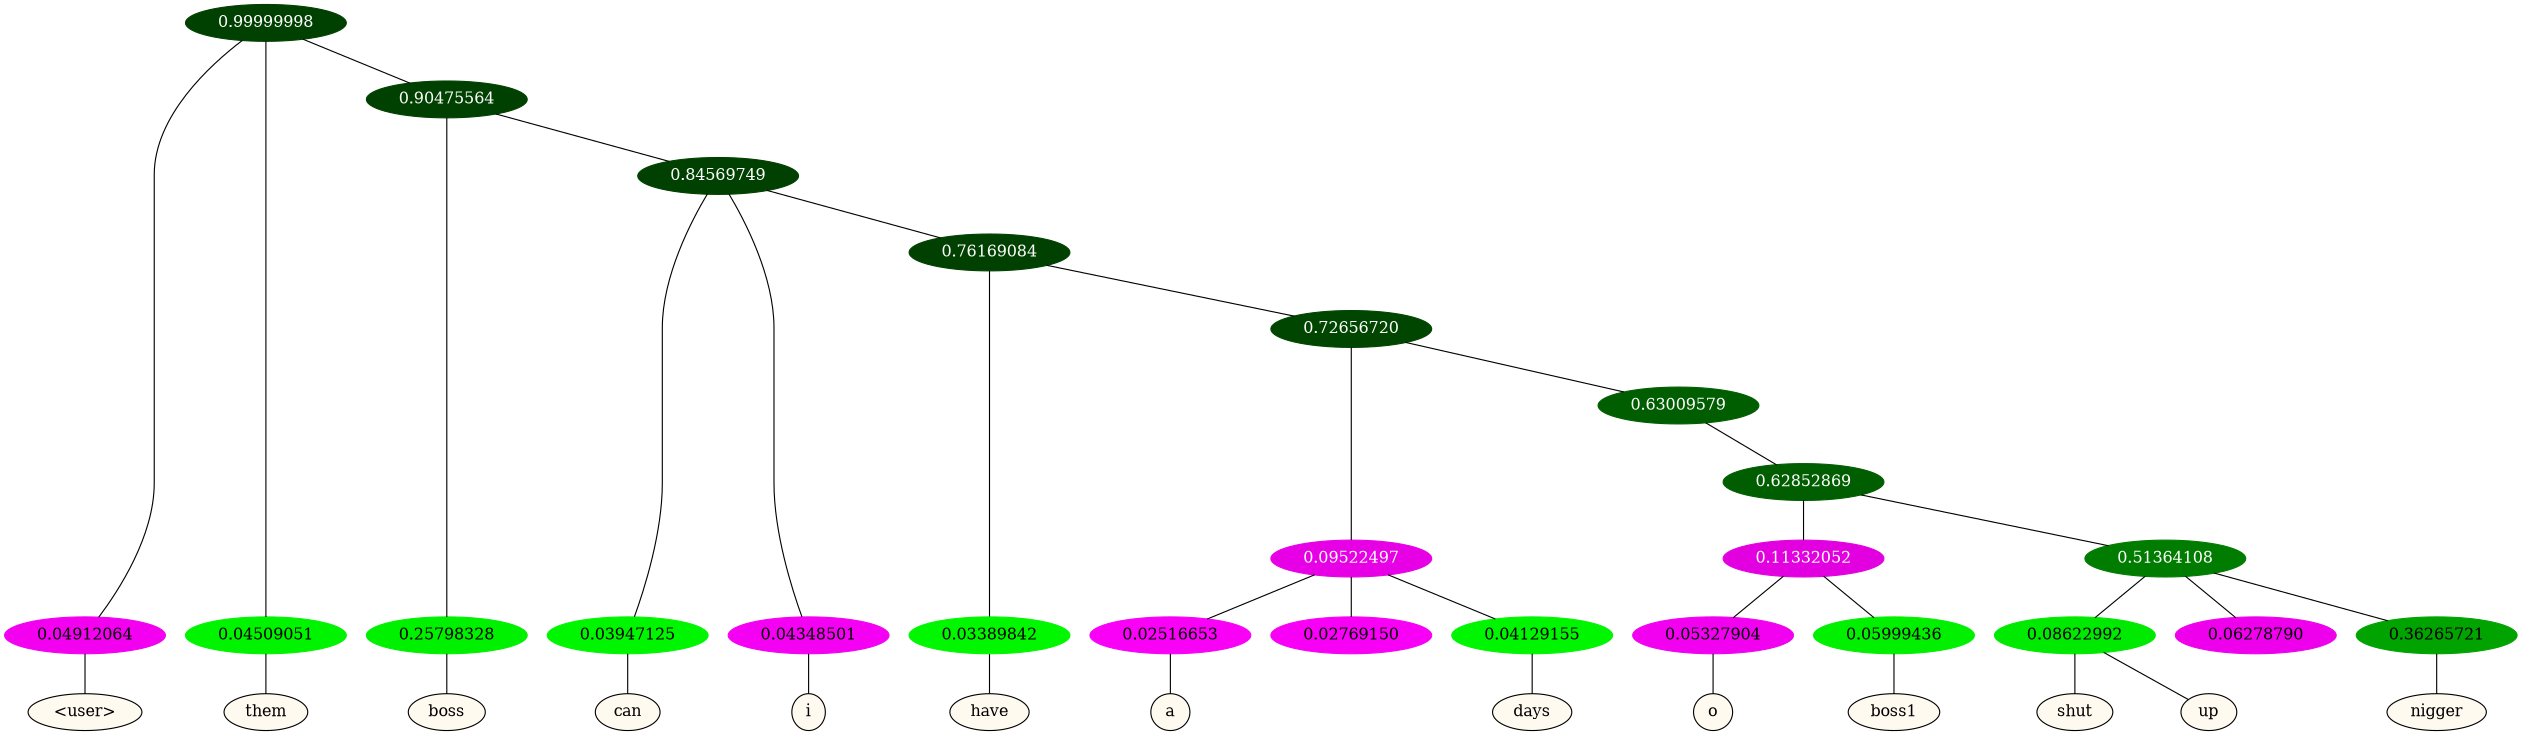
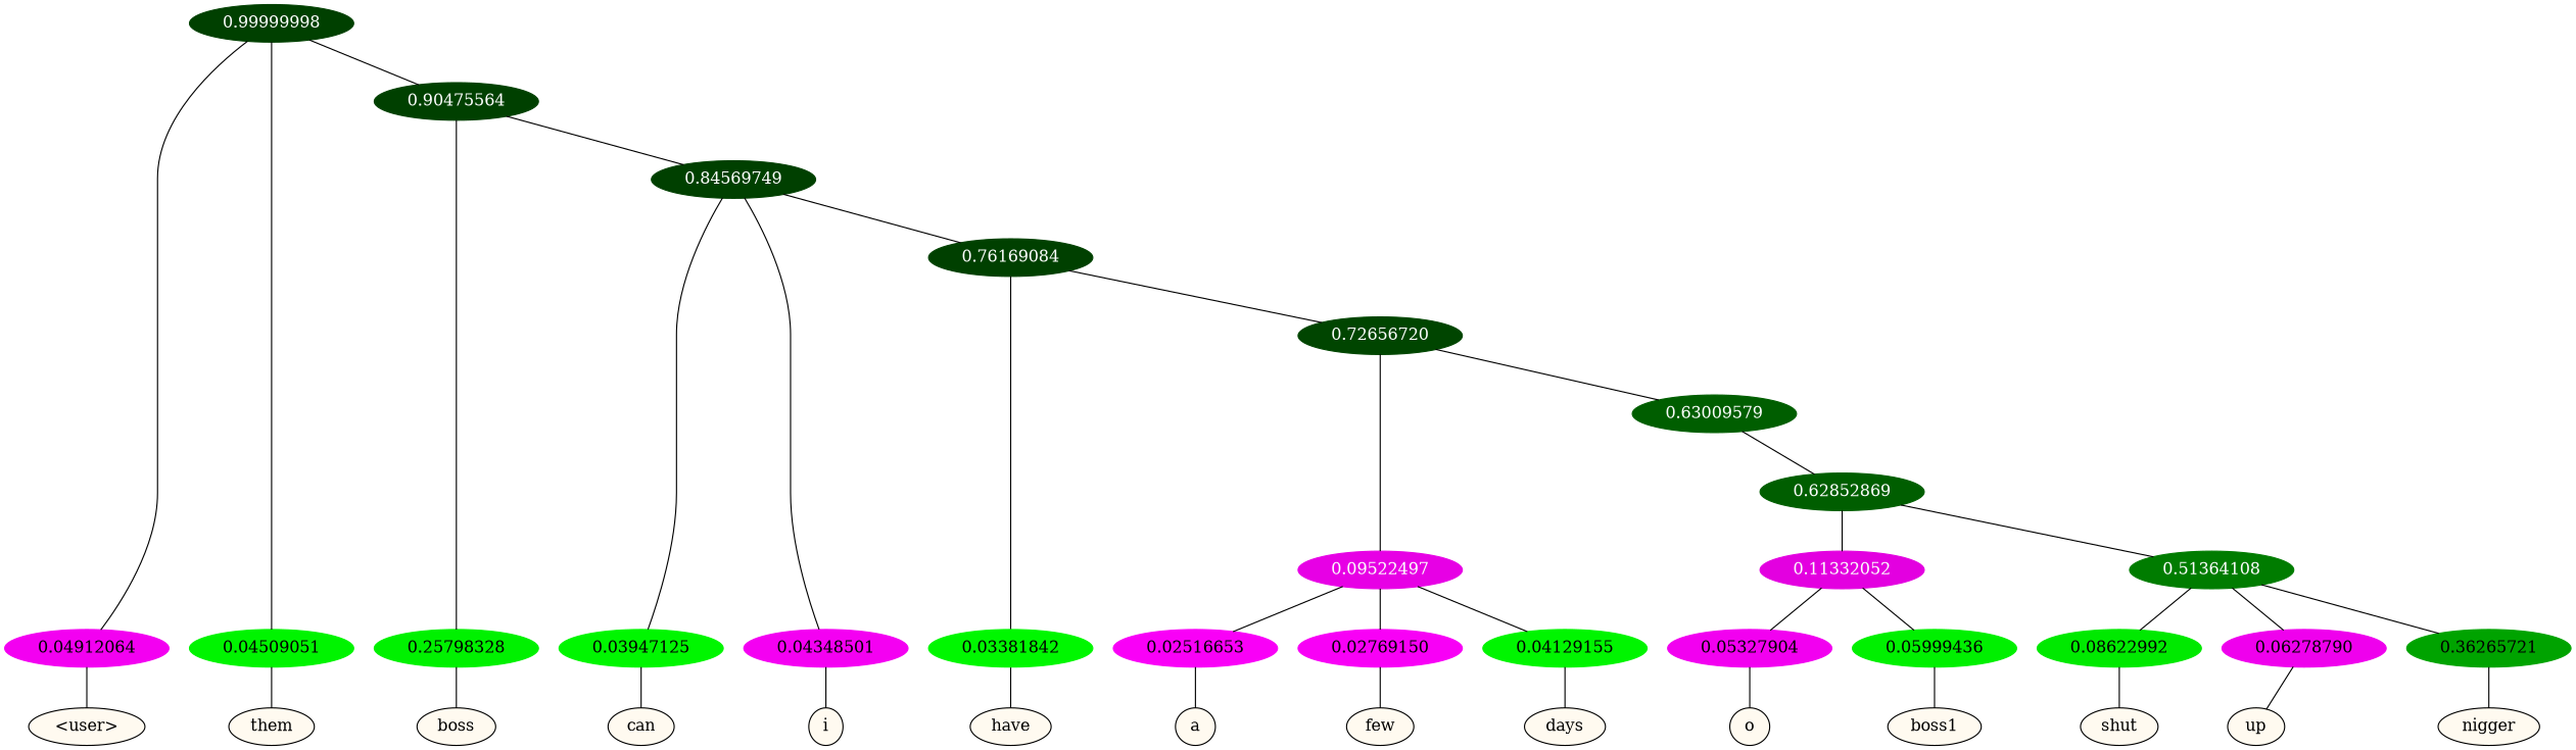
  graph {
    node [color=black format=png nodesep=0.001 ordering=out overlap_scaling=0.01 ranksep=0.001 style=filled]
    n1 [fillcolor=floralwhite height=0.15 label="\<user\>" style="filled,solid" width=0.15]
    n2 [fillcolor=floralwhite height=0.15 label=them style="filled,solid" width=0.15]
    n3 [fillcolor=floralwhite height=0.15 label=boss style="filled,solid" width=0.15]
    n4 [fillcolor=floralwhite height=0.15 label=can style="filled,solid" width=0.15]
    n5 [fillcolor=floralwhite height=0.15 label=i style="filled,solid" width=0.15]
    n6 [fillcolor=floralwhite height=0.15 label=have style="filled,solid" width=0.15]
    n7 [fillcolor=floralwhite height=0.15 label=a style="filled,solid" width=0.15]
+   n8 [fillcolor=floralwhite height=0.15 label=few style="filled,solid" width=0.15]
    n9 [fillcolor=floralwhite height=0.15 label=days style="filled,solid" width=0.15]
    n10 [fillcolor=floralwhite height=0.15 label=o style="filled,solid" width=0.15]
    n11 [fillcolor=floralwhite height=0.15 label=boss1 style="filled,solid" width=0.15]
    n12 [fillcolor=floralwhite height=0.15 label=shut style="filled,solid" width=0.15]
    n13 [fillcolor=floralwhite height=0.15 label=up style="filled,solid" width=0.15]
    n14 [fillcolor=floralwhite height=0.15 label=nigger style="filled,solid" width=0.15]
    n15 [color="0.835 1.000 0.951" fontcolor=black height=0.15 label=0.04912064 width=0.15]
    n16 [color="0.334 1.000 0.955" fontcolor=black height=0.15 label=0.04509051 width=0.15]
    n17 [color="0.334 1.000 0.942" fontcolor=black height=0.15 label=0.25798328 width=0.15]
    n18 [color="0.334 1.000 0.961" fontcolor=black height=0.15 label=0.03947125 width=0.15]
    n19 [color="0.835 1.000 0.957" fontcolor=black height=0.15 label=0.04348501 width=0.15]
-   n20 [color="0.334 1.000 0.966" fontcolor=black height=0.15 label=0.03389842 width=0.15]
+   n20 [color="0.334 1.000 0.966" fontcolor=black height=0.15 label=0.03381842 width=0.15]
    n21 [color="0.835 1.000 0.975" fontcolor=black height=0.15 label=0.02516653 width=0.15]
    n22 [color="0.835 1.000 0.972" fontcolor=black height=0.15 label=0.02769150 width=0.15]
    n23 [color="0.334 1.000 0.958" fontcolor=black height=0.15 label=0.04129155 width=0.15]
    n24 [color="0.835 1.000 0.947" fontcolor=black height=0.15 label=0.05327904 width=0.15]
    n25 [color="0.334 1.000 0.940" fontcolor=black height=0.15 label=0.05999436 width=0.15]
    n26 [color="0.334 1.000 0.914" fontcolor=black height=0.15 label=0.08622992 width=0.15]
    n27 [color="0.835 1.000 0.937" fontcolor=black height=0.15 label=0.06278790 width=0.15]
    n28 [color="0.334 1.000 0.637" fontcolor=black height=0.15 label=0.36265721 width=0.15]
    n29 [color="0.334 1.000 0.250" fontcolor=grey99 height=0.15 label=0.99999998 width=0.15]
    n30 [color="0.334 1.000 0.250" fontcolor=grey99 height=0.15 label=0.90475564 width=0.15]
    n31 [color="0.334 1.000 0.250" fontcolor=grey99 height=0.15 label=0.84569749 width=0.15]
    n32 [color="0.334 1.000 0.250" fontcolor=grey99 height=0.15 label=0.76169084 width=0.15]
    n33 [color="0.334 1.000 0.273" fontcolor=grey99 height=0.15 label=0.72656720 width=0.15]
    n34 [color="0.835 1.000 0.905" fontcolor=grey99 height=0.15 label=0.09522497 width=0.15]
    n35 [color="0.334 1.000 0.370" fontcolor=grey99 height=0.15 label=0.63009579 width=0.15]
    n36 [color="0.334 1.000 0.371" fontcolor=grey99 height=0.15 label=0.62852869 width=0.15]
    n37 [color="0.835 1.000 0.887" fontcolor=grey99 height=0.15 label=0.11332052 width=0.15]
    n38 [color="0.334 1.000 0.486" fontcolor=grey99 height=0.15 label=0.51364108 width=0.15]
    subgraph sub_1 {
      rank=same
      n1
      n2
      n3
      n4
      n5
      n6
      n7
+     n8
      n9
      n10
      n11
      n12
      n13
      n14
    }
    subgraph sub_2 {
      rank=same
      n15
      n16
      n17
      n18
      n19
      n20
      n21
      n22
      n23
      n24
      n25
      n26
      n27
      n28
    }
    n15 -- n1
    n16 -- n2
    n17 -- n3
    n18 -- n4
    n19 -- n5
    n20 -- n6
    n21 -- n7
+   n22 -- n8
    n23 -- n9
    n24 -- n10
    n25 -- n11
    n26 -- n12
-   n26 -- n13
+   n27 -- n13
    n28 -- n14
    n29 -- n15
    n29 -- n16
    n29 -- n30
    n30 -- n17
    n30 -- n31
    n31 -- n18
    n31 -- n19
    n31 -- n32
    n32 -- n20
    n32 -- n33
    n33 -- n34
    n33 -- n35
    n34 -- n21
    n34 -- n22
    n34 -- n23
    n35 -- n36
    n36 -- n37
    n36 -- n38
    n37 -- n24
    n37 -- n25
    n38 -- n26
    n38 -- n27
    n38 -- n28
  }
